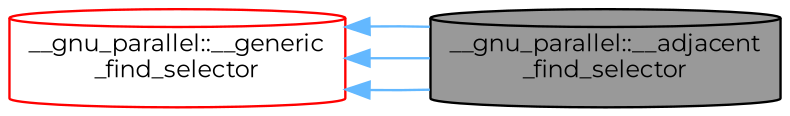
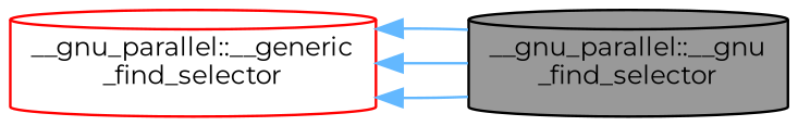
  digraph {
    rankdir=LR
    fontname=Montserrat
    node [fontname=Montserrat fontsize=10 shape=cylinder style=filled]
    edge [color=steelblue1 dir=back fontname=Montserrat fontsize=10 labelfontname=Helvetica labelfontsize=10 style=solid]
-   n1 [color=black fillcolor=grey60 fontcolor=black height=0.2 label="__gnu_parallel::__adjacent\l_find_selector" width=0.4]
+   n1 [color=black fillcolor=grey60 fontcolor=black height=0.2 label="__gnu_parallel::__gnu\l_find_selector" width=0.4]
    n2 [color=red fillcolor=white height=0.2 label="__gnu_parallel::__generic\l_find_selector" width=0.4]
    n2 -> n1
    n2 -> n1
    n2 -> n1
  }
